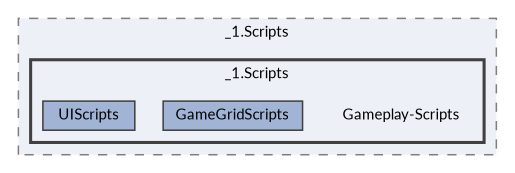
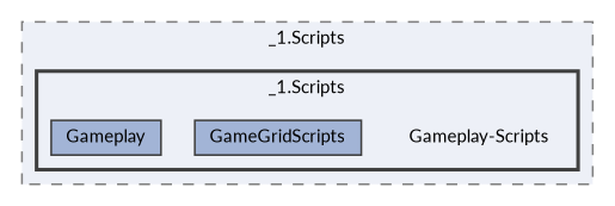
  digraph {
    compound=true
    fontname=Lato
    node [fontname=Lato fontsize=10 shape=box color=grey25 fillcolor="#a2b4d6" style=filled]
    n1 [height=0.2 label="Gameplay-Scripts" shape=plaintext width=0.4 color="" fillcolor="" style=""]
    n2 [height=0.2 label=GameGridScripts width=0.4]
-   n3 [height=0.2 label=UIScripts width=0.4]
+   n3 [height=0.2 label=Gameplay width=0.4]
    subgraph cluster_1 {
      bgcolor="#edf0f7"
      fontsize=10
      label="_1.Scripts"
      pencolor=grey50
      style="filled,dashed"
      subgraph cluster_2 {
        bgcolor="#edf0f7"
        fontsize=10
        pencolor=grey25
        style="filled,bold"
        n1
        n2
        n3
      }
    }
  }
